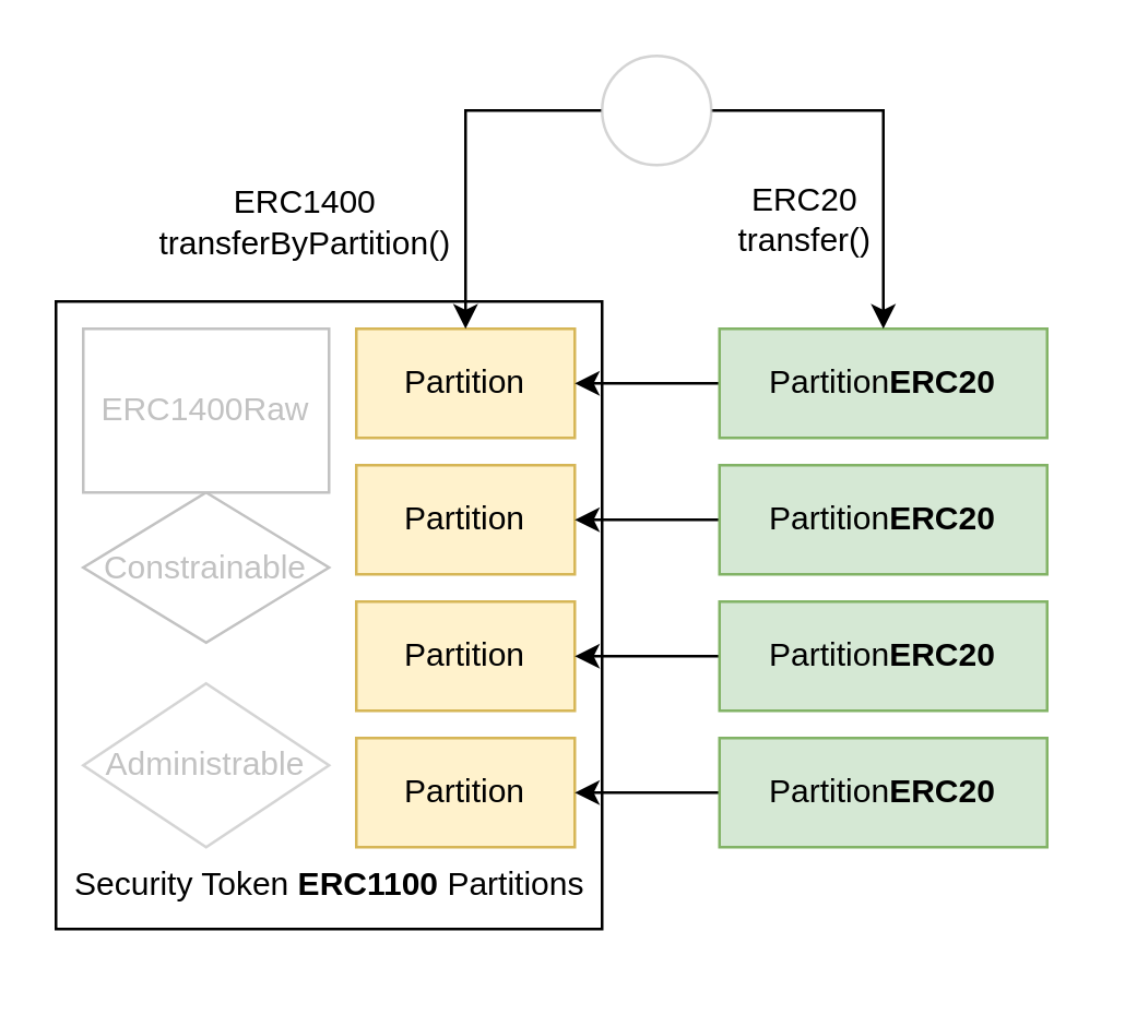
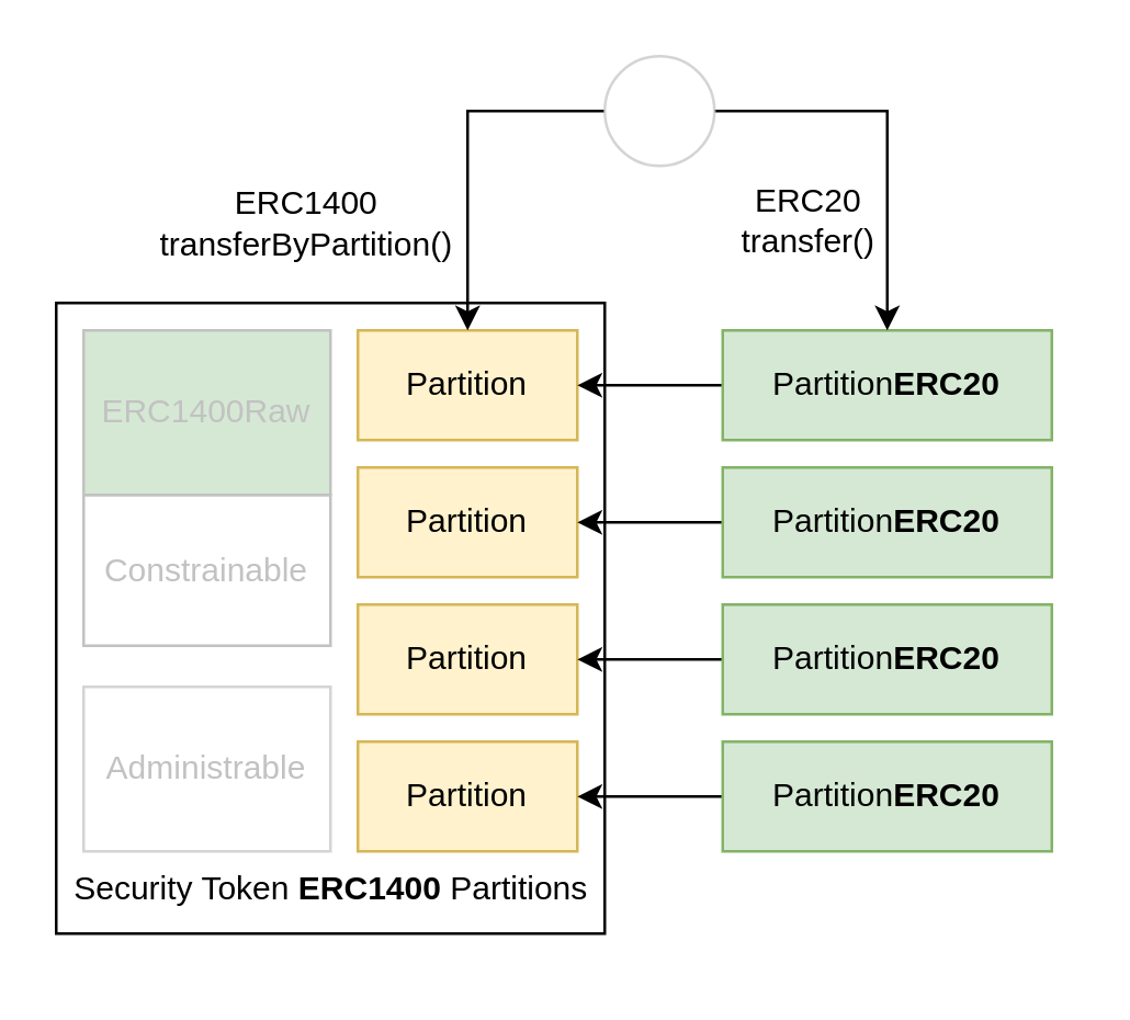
  <mxCell id="0" />
  <mxCell id="1" parent="0" />
  <mxCell id="2" value="" style="group" vertex="1" connectable="0" parent="1"><mxGeometry x="30" y="20" width="360" height="330" as="geometry" /></mxCell>
  <mxCell id="3" value="" style="group" vertex="1" connectable="0" parent="2"><mxGeometry width="360" height="330" as="geometry" /></mxCell>
  <mxCell id="4" value="" style="group" vertex="1" connectable="0" parent="3"><mxGeometry width="360" height="330" as="geometry" /></mxCell>
  <mxCell id="5" value="" style="group" vertex="1" connectable="0" parent="4"><mxGeometry width="360" height="330" as="geometry" /></mxCell>
  <mxCell id="6" value="" style="group" vertex="1" connectable="0" parent="5"><mxGeometry x="-10" y="90" width="200" height="230" as="geometry" /></mxCell>
  <mxCell id="7" value="" style="rounded=0;whiteSpace=wrap;html=1;" vertex="1" parent="6"><mxGeometry width="200" height="230" as="geometry" /></mxCell>
  <mxCell id="8" value="Partition" style="rounded=0;whiteSpace=wrap;html=1;fillColor=#fff2cc;strokeColor=#d6b656;" vertex="1" parent="6"><mxGeometry x="110" y="60" width="80" height="40" as="geometry" /></mxCell>
  <mxCell id="9" value="Partition" style="rounded=0;whiteSpace=wrap;html=1;fillColor=#fff2cc;strokeColor=#d6b656;" vertex="1" parent="6"><mxGeometry x="110" y="10" width="80" height="40" as="geometry" /></mxCell>
  <mxCell id="10" value="Partition" style="rounded=0;whiteSpace=wrap;html=1;fillColor=#fff2cc;strokeColor=#d6b656;" vertex="1" parent="6"><mxGeometry x="110" y="160" width="80" height="40" as="geometry" /></mxCell>
  <mxCell id="11" value="Partition" style="rounded=0;whiteSpace=wrap;html=1;fillColor=#fff2cc;strokeColor=#d6b656;" vertex="1" parent="6"><mxGeometry x="110" y="110" width="80" height="40" as="geometry" /></mxCell>
- <mxCell id="12" value="&lt;font color=&quot;#c2c2c2&quot;&gt;Constrainable&lt;/font&gt;" style="rhombus;whiteSpace=wrap;html=1;strokeColor=#C2C2C2;" vertex="1" parent="6"><mxGeometry x="10" y="70" width="90" height="55" as="geometry" /></mxCell>
- <mxCell id="13" value="&lt;font color=&quot;#c2c2c2&quot;&gt;Administrable&lt;/font&gt;" style="rhombus;whiteSpace=wrap;html=1;opacity=70;strokeColor=#C2C2C2;" vertex="1" parent="6"><mxGeometry x="10" y="140" width="90" height="60" as="geometry" /></mxCell>
- <mxCell id="14" value="&lt;font color=&quot;#c2c2c2&quot;&gt;ERC1400Raw&lt;/font&gt;" style="rounded=0;whiteSpace=wrap;html=1;strokeColor=#C2C2C2;" vertex="1" parent="6"><mxGeometry x="10" y="10" width="90" height="60" as="geometry" /></mxCell>
- <mxCell id="15" value="Security Token&amp;nbsp;&lt;b&gt;ERC1100&lt;/b&gt;&amp;nbsp;Partitions" style="text;html=1;align=center;verticalAlign=middle;resizable=0;points=[];autosize=1;" vertex="1" parent="6"><mxGeometry y="204" width="200" height="20" as="geometry" /></mxCell>
+ <mxCell id="12" value="&lt;font color=&quot;#c2c2c2&quot;&gt;Constrainable&lt;/font&gt;" style="rounded=0;whiteSpace=wrap;html=1;strokeColor=#C2C2C2;" vertex="1" parent="6"><mxGeometry x="10" y="70" width="90" height="55" as="geometry" /></mxCell>
+ <mxCell id="13" value="&lt;font color=&quot;#c2c2c2&quot;&gt;Administrable&lt;/font&gt;" style="rounded=0;whiteSpace=wrap;html=1;opacity=70;strokeColor=#C2C2C2;" vertex="1" parent="6"><mxGeometry x="10" y="140" width="90" height="60" as="geometry" /></mxCell>
+ <mxCell id="14" value="&lt;font color=&quot;#c2c2c2&quot;&gt;ERC1400Raw&lt;/font&gt;" style="rounded=0;whiteSpace=wrap;html=1;strokeColor=#C2C2C2;fillColor=#d5e8d4;" vertex="1" parent="6"><mxGeometry x="10" y="10" width="90" height="60" as="geometry" /></mxCell>
+ <mxCell id="15" value="Security Token&amp;nbsp;&lt;b&gt;ERC1400&lt;/b&gt;&amp;nbsp;Partitions" style="text;html=1;align=center;verticalAlign=middle;resizable=0;points=[];autosize=1;" vertex="1" parent="6"><mxGeometry y="204" width="200" height="20" as="geometry" /></mxCell>
  <mxCell id="16" style="edgeStyle=orthogonalEdgeStyle;rounded=0;orthogonalLoop=1;jettySize=auto;html=1;entryX=1;entryY=0.5;entryDx=0;entryDy=0;" edge="1" parent="5" source="17" target="9"><mxGeometry relative="1" as="geometry" /></mxCell>
  <mxCell id="17" value="Partition&lt;b&gt;ERC20&lt;/b&gt;" style="rounded=0;whiteSpace=wrap;html=1;fillColor=#d5e8d4;strokeColor=#82b366;" vertex="1" parent="5"><mxGeometry x="233" y="100" width="120" height="40" as="geometry" /></mxCell>
  <mxCell id="18" style="edgeStyle=orthogonalEdgeStyle;rounded=0;orthogonalLoop=1;jettySize=auto;html=1;entryX=1;entryY=0.5;entryDx=0;entryDy=0;" edge="1" parent="5" source="19" target="8"><mxGeometry relative="1" as="geometry" /></mxCell>
  <mxCell id="19" value="Partition&lt;b&gt;ERC20&lt;/b&gt;" style="rounded=0;whiteSpace=wrap;html=1;fillColor=#d5e8d4;strokeColor=#82b366;" vertex="1" parent="5"><mxGeometry x="233" y="150" width="120" height="40" as="geometry" /></mxCell>
  <mxCell id="20" style="edgeStyle=orthogonalEdgeStyle;rounded=0;orthogonalLoop=1;jettySize=auto;html=1;entryX=1;entryY=0.5;entryDx=0;entryDy=0;" edge="1" parent="5" source="21" target="11"><mxGeometry relative="1" as="geometry" /></mxCell>
  <mxCell id="21" value="Partition&lt;b&gt;ERC20&lt;/b&gt;" style="rounded=0;whiteSpace=wrap;html=1;fillColor=#d5e8d4;strokeColor=#82b366;" vertex="1" parent="5"><mxGeometry x="233" y="200" width="120" height="40" as="geometry" /></mxCell>
  <mxCell id="22" style="edgeStyle=orthogonalEdgeStyle;rounded=0;orthogonalLoop=1;jettySize=auto;html=1;entryX=1;entryY=0.5;entryDx=0;entryDy=0;" edge="1" parent="5" source="23" target="10"><mxGeometry relative="1" as="geometry" /></mxCell>
  <mxCell id="23" value="Partition&lt;b&gt;ERC20&lt;/b&gt;" style="rounded=0;whiteSpace=wrap;html=1;fillColor=#d5e8d4;strokeColor=#82b366;" vertex="1" parent="5"><mxGeometry x="233" y="250" width="120" height="40" as="geometry" /></mxCell>
  <mxCell id="24" style="edgeStyle=orthogonalEdgeStyle;rounded=0;orthogonalLoop=1;jettySize=auto;html=1;entryX=0.5;entryY=0;entryDx=0;entryDy=0;" edge="1" parent="5" source="28" target="9"><mxGeometry relative="1" as="geometry"><mxPoint x="140" y="100" as="targetPoint" /><Array as="points"><mxPoint x="140" y="20" /></Array></mxGeometry></mxCell>
  <mxCell id="25" value="ERC1400&lt;br&gt;transferByPartition()" style="text;html=1;align=center;verticalAlign=middle;resizable=0;points=[];labelBackgroundColor=none;" vertex="1" connectable="0" parent="24"><mxGeometry x="-0.231" y="20" relative="1" as="geometry"><mxPoint x="-80" y="40" as="offset" /></mxGeometry></mxCell>
  <mxCell id="26" style="edgeStyle=orthogonalEdgeStyle;rounded=0;orthogonalLoop=1;jettySize=auto;html=1;entryX=0.5;entryY=0;entryDx=0;entryDy=0;exitX=1;exitY=0.5;exitDx=0;exitDy=0;" edge="1" parent="5" source="28" target="17"><mxGeometry relative="1" as="geometry" /></mxCell>
  <mxCell id="27" value="ERC20&lt;br&gt;transfer()" style="text;html=1;align=center;verticalAlign=middle;resizable=0;points=[];labelBackgroundColor=none;" vertex="1" connectable="0" parent="26"><mxGeometry x="0.414" relative="1" as="geometry"><mxPoint x="-30" y="1" as="offset" /></mxGeometry></mxCell>
  <mxCell id="28" value="" style="ellipse;whiteSpace=wrap;html=1;aspect=fixed;strokeColor=#C2C2C2;opacity=70;" vertex="1" parent="5"><mxGeometry x="190" width="40" height="40" as="geometry" /></mxCell>
